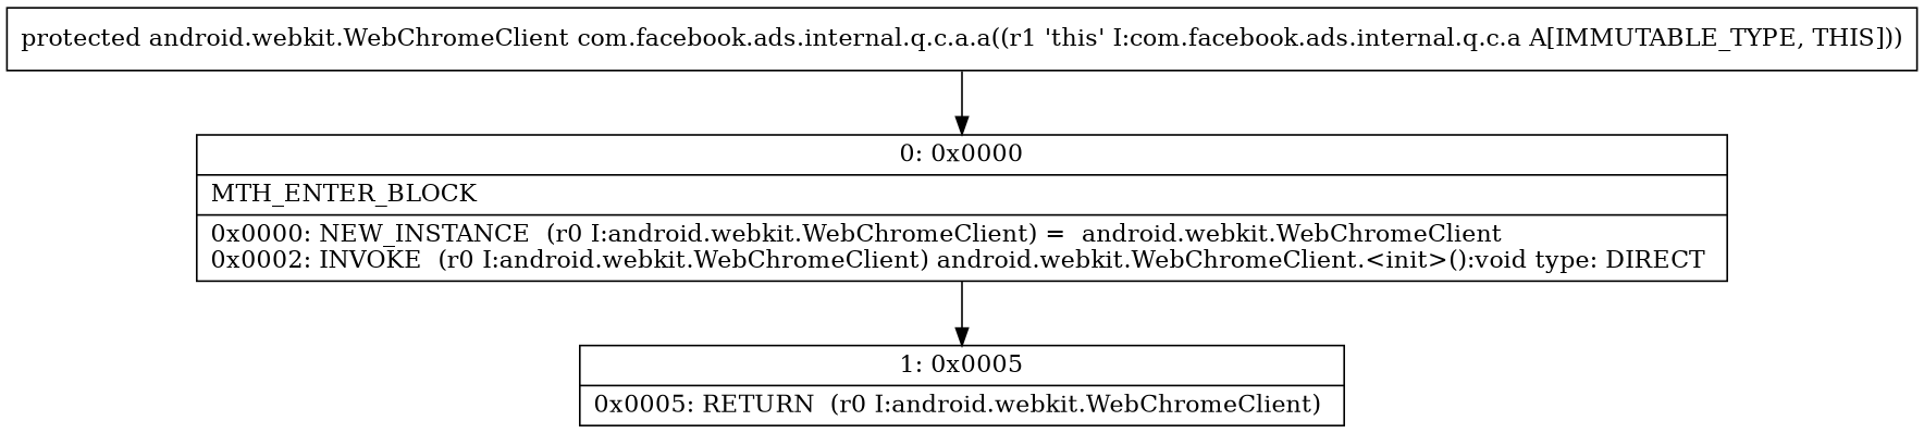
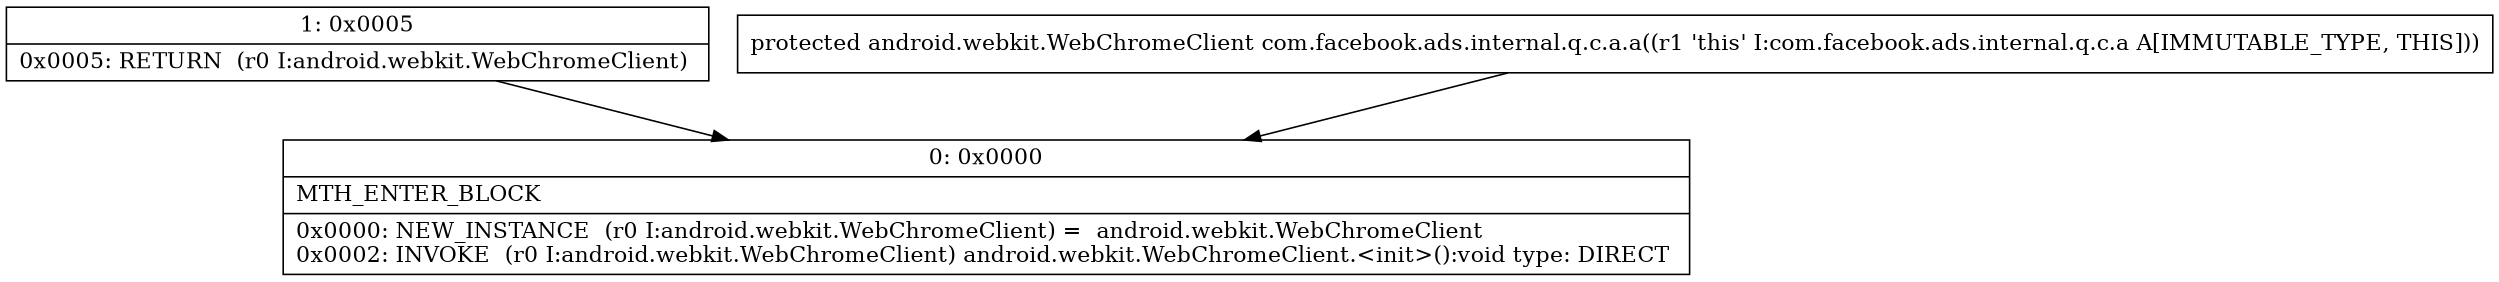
  digraph {
    node [shape=record]
    n1 [label="{0\:\ 0x0000|MTH_ENTER_BLOCK\l|0x0000: NEW_INSTANCE  (r0 I:android.webkit.WebChromeClient) =  android.webkit.WebChromeClient \l0x0002: INVOKE  (r0 I:android.webkit.WebChromeClient) android.webkit.WebChromeClient.\<init\>():void type: DIRECT \l}"]
    n2 [label="{1\:\ 0x0005|0x0005: RETURN  (r0 I:android.webkit.WebChromeClient) \l}"]
    n3 [label="{protected android.webkit.WebChromeClient com.facebook.ads.internal.q.c.a.a((r1 'this' I:com.facebook.ads.internal.q.c.a A[IMMUTABLE_TYPE, THIS])) }"]
-   n1 -> n2
+   n2 -> n1
    n3 -> n1
  }
